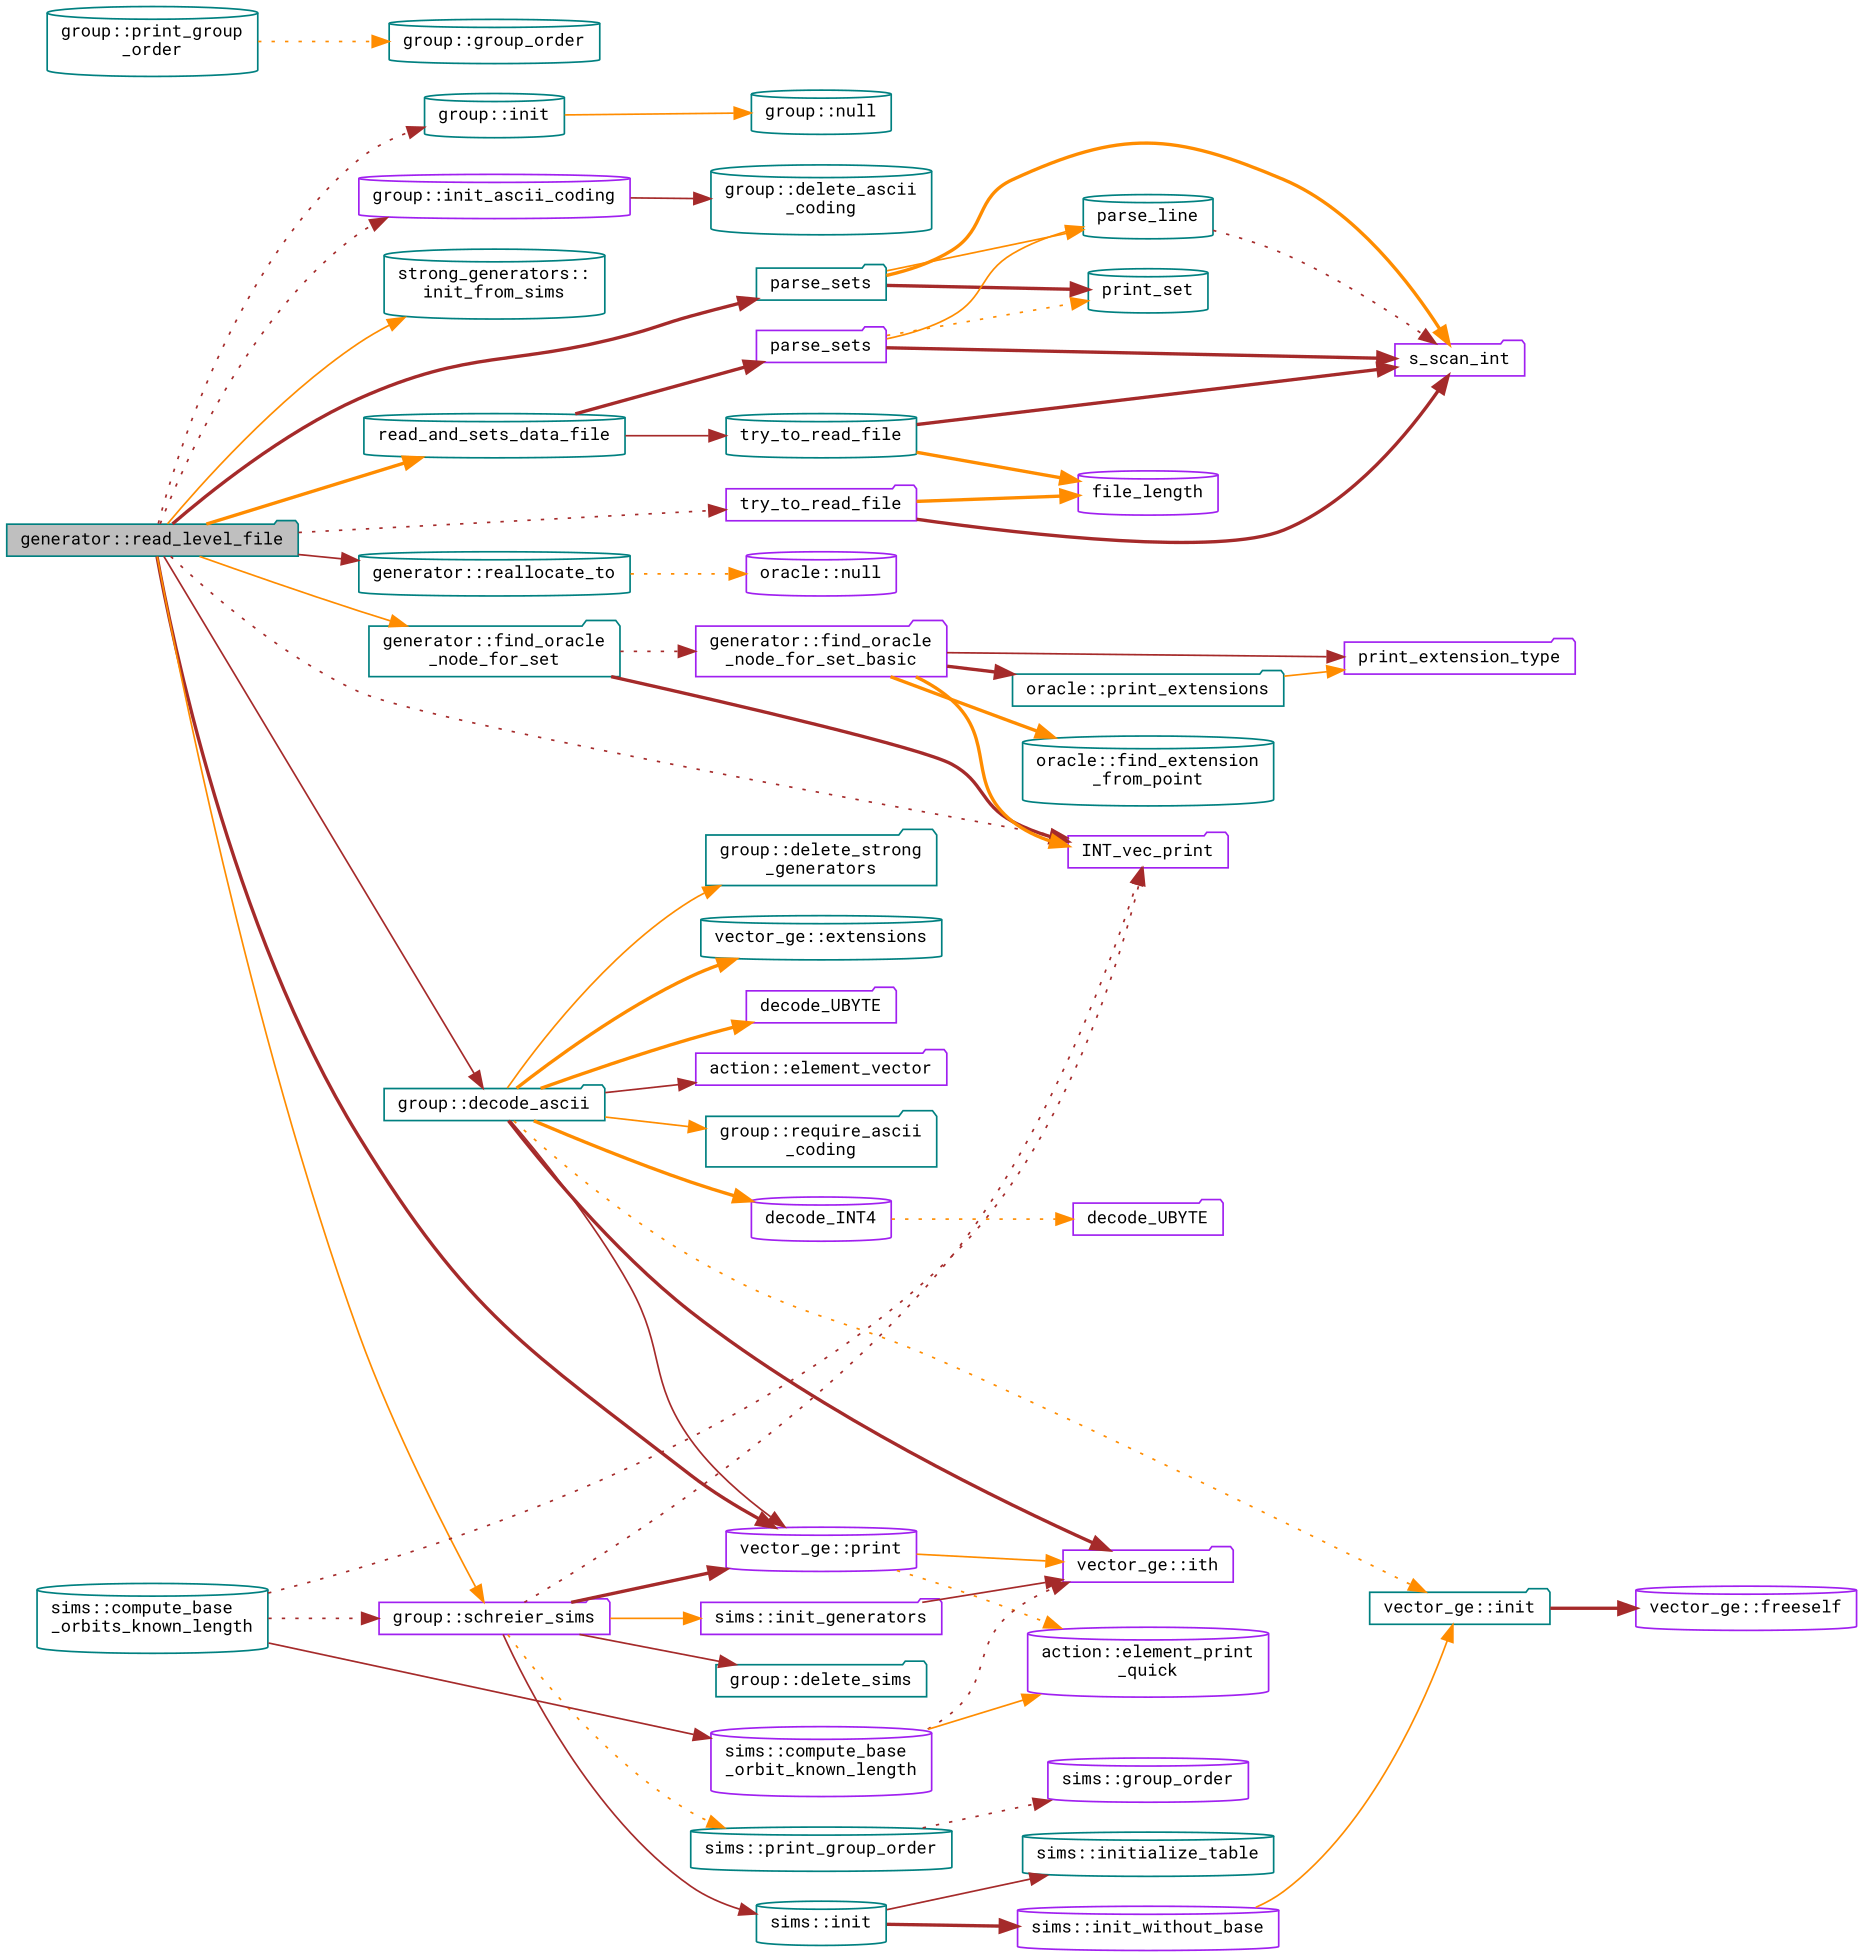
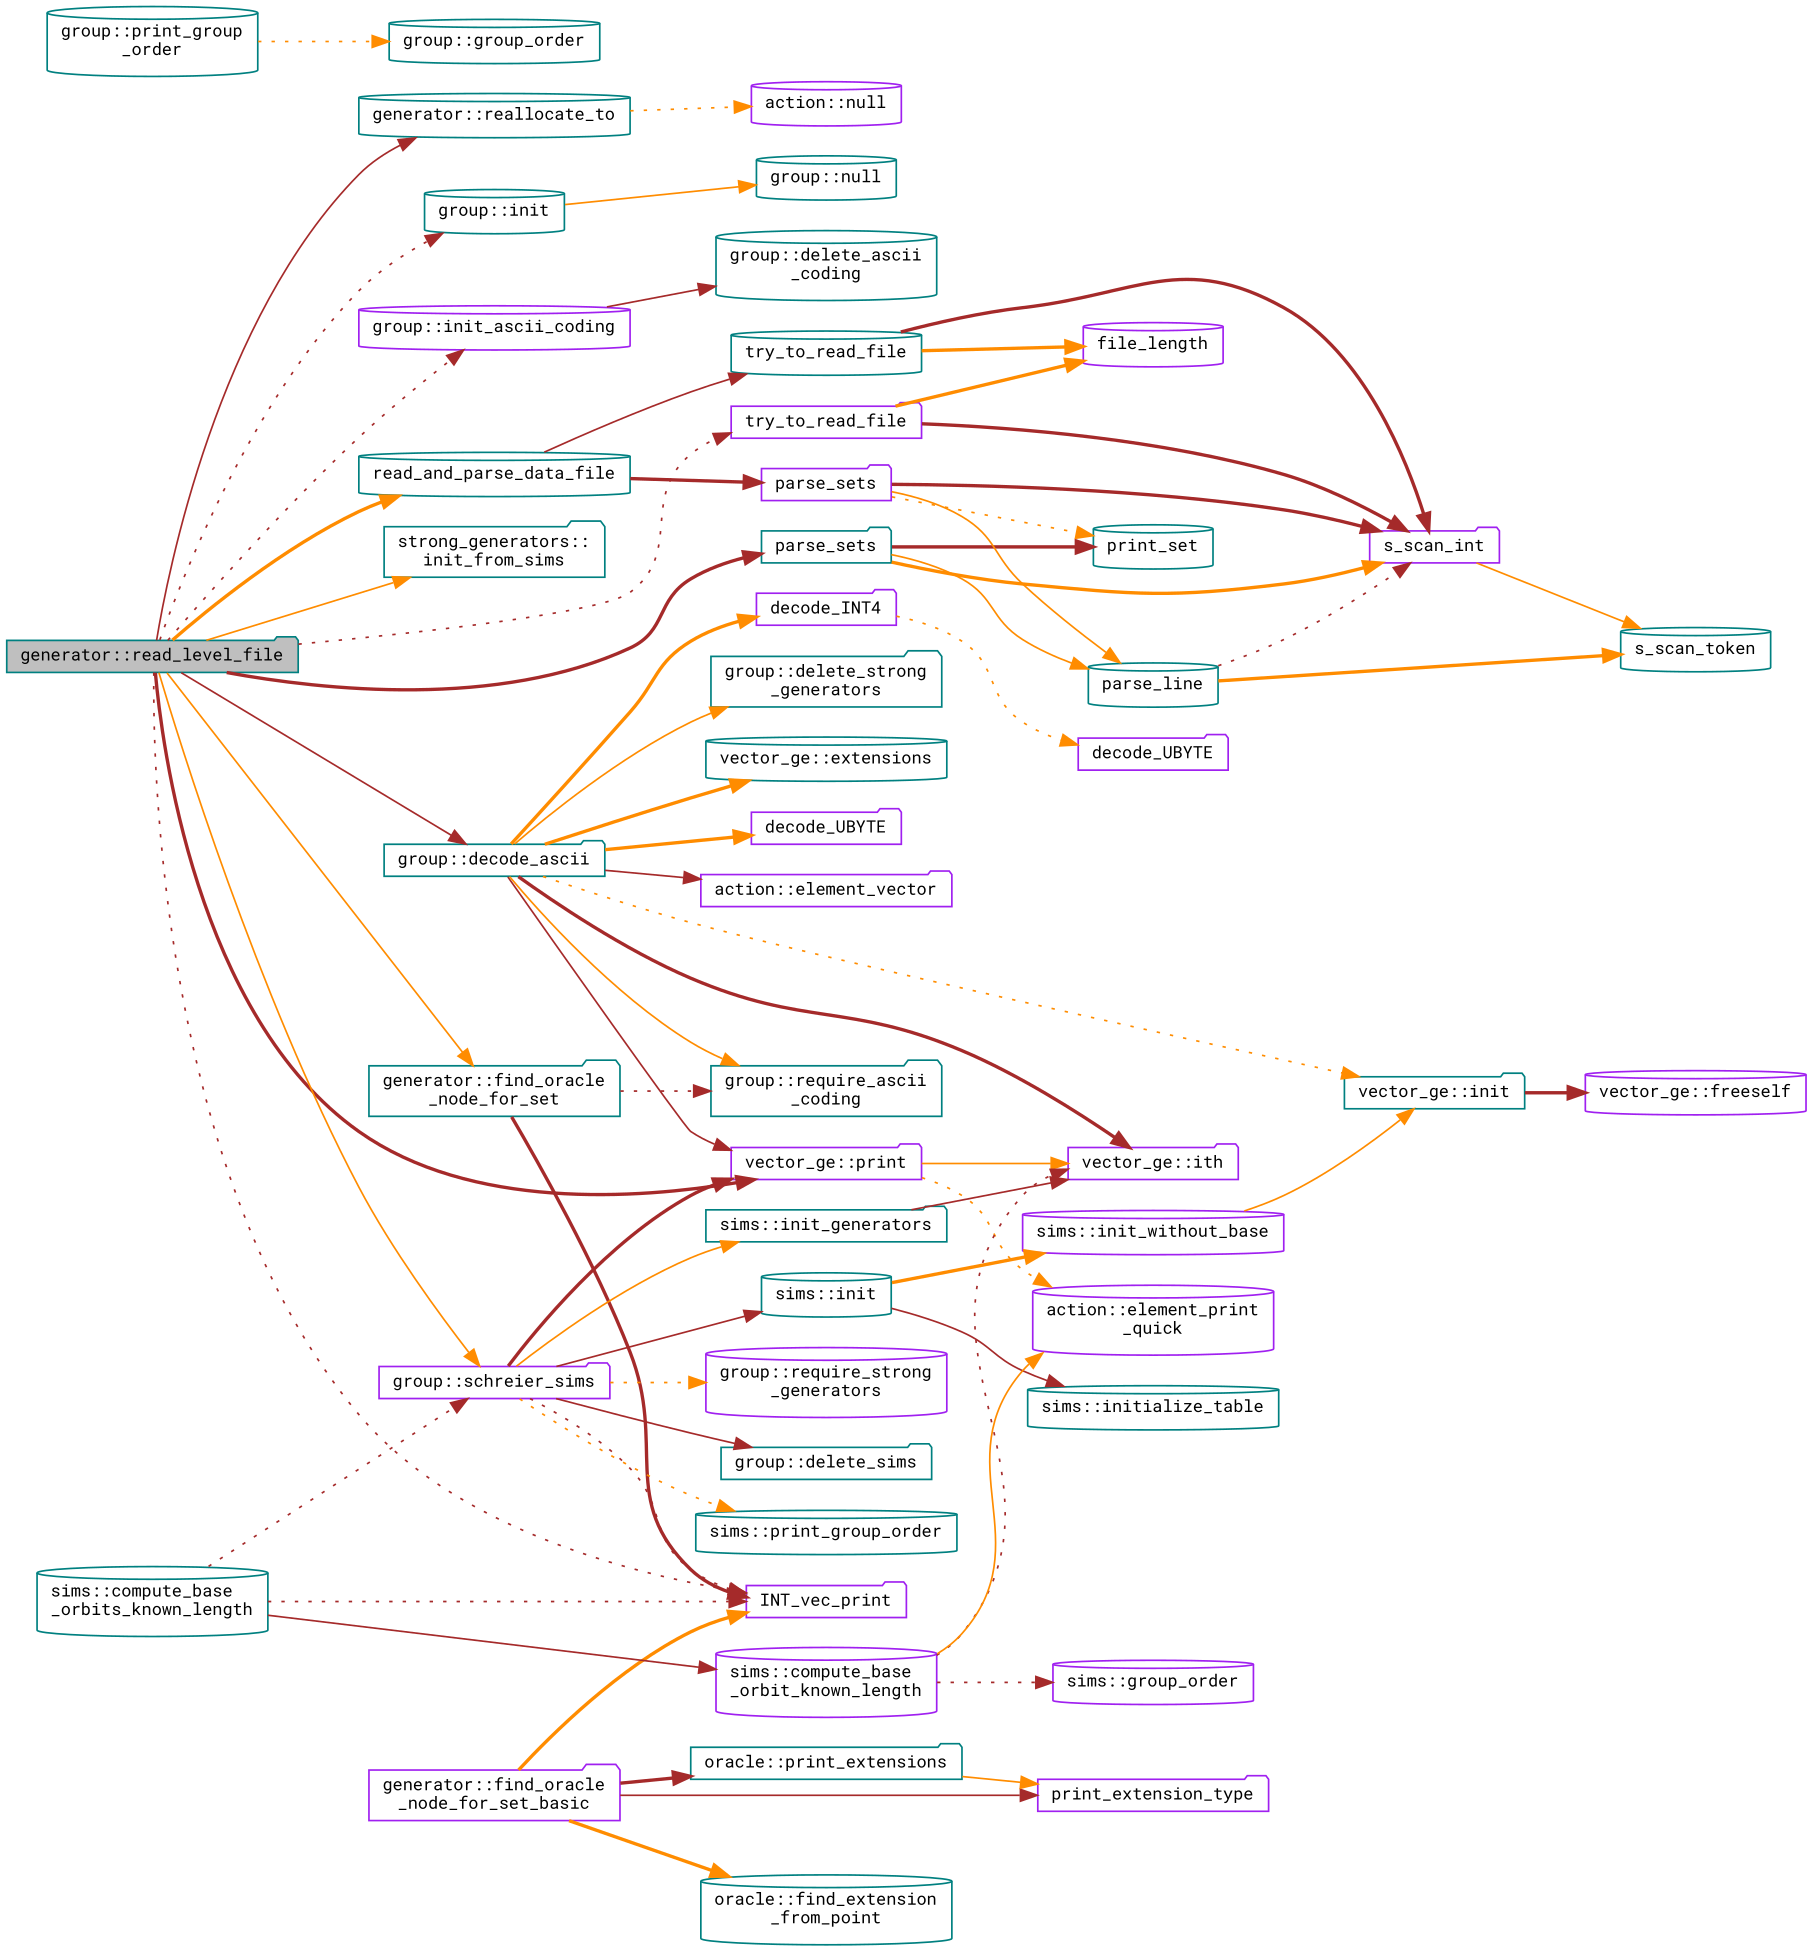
  digraph {
    fontname="Roboto Mono"
    rankdir=LR
    node [color=teal fillcolor=white fontname="Roboto Mono" fontsize=10 shape=cylinder style=filled]
    edge [color=brown fontname="Roboto Mono" fontsize=10 labelfontname=Helvetica labelfontsize=10 style=solid]
    n1 [fillcolor=grey75 fontcolor=black height=0.2 label="generator::read_level_file" shape=folder width=0.4]
-   n2 [height=0.2 label=read_and_sets_data_file width=0.4]
+   n2 [height=0.2 label=read_and_parse_data_file width=0.4]
    n3 [color=purple height=0.2 label=try_to_read_file shape=folder width=0.4]
    n4 [height=0.2 label=parse_sets shape=folder width=0.4]
    n5 [height=0.2 label="generator::reallocate_to" width=0.4]
    n6 [color=purple height=0.2 label=INT_vec_print shape=folder width=0.4]
    n7 [height=0.2 label="generator::find_oracle\l_node_for_set" shape=folder width=0.4]
    n8 [height=0.2 label="group::init" width=0.4]
    n9 [color=purple height=0.2 label="group::init_ascii_coding" width=0.4]
    n10 [height=0.2 label="group::decode_ascii" shape=folder width=0.4]
-   n11 [color=purple height=0.2 label="vector_ge::print" width=0.4]
+   n11 [color=purple height=0.2 label="vector_ge::print" shape=folder width=0.4]
    n12 [color=purple height=0.2 label="group::schreier_sims" shape=folder width=0.4]
-   n13 [height=0.2 label="strong_generators::\linit_from_sims" width=0.4]
+   n13 [height=0.2 label="strong_generators::\linit_from_sims" shape=folder width=0.4]
    n14 [height=0.2 label=try_to_read_file width=0.4]
    n15 [color=purple height=0.2 label=parse_sets shape=folder width=0.4]
    n16 [color=purple height=0.2 label=file_length width=0.4]
    n17 [color=purple height=0.2 label=s_scan_int shape=folder width=0.4]
    n18 [height=0.2 label=parse_line width=0.4]
    n19 [height=0.2 label=print_set width=0.4]
-   n20 [color=purple height=0.2 label="oracle::null" width=0.4]
+   n20 [color=purple height=0.2 label="action::null" width=0.4]
    n21 [color=purple height=0.2 label="generator::find_oracle\l_node_for_set_basic" shape=folder width=0.4]
    n22 [height=0.2 label="group::null" width=0.4]
    n23 [height=0.2 label="group::delete_ascii\l_coding" width=0.4]
    n24 [height=0.2 label="group::require_ascii\l_coding" shape=folder width=0.4]
-   n25 [color=purple height=0.2 label=decode_INT4 width=0.4]
+   n25 [color=purple height=0.2 label=decode_INT4 shape=folder width=0.4]
    n26 [height=0.2 label="group::delete_strong\l_generators" shape=folder width=0.4]
    n27 [height=0.2 label="vector_ge::init" shape=folder width=0.4]
    n28 [height=0.2 label="vector_ge::extensions" width=0.4]
    n29 [color=purple height=0.2 label=decode_UBYTE shape=folder width=0.4]
    n30 [color=purple height=0.2 label="action::element_vector" shape=folder width=0.4]
    n31 [color=purple height=0.2 label="vector_ge::ith" shape=folder width=0.4]
    n32 [color=purple height=0.2 label="action::element_print\l_quick" width=0.4]
+   n33 [color=purple height=0.2 label="group::require_strong\l_generators" width=0.4]
    n34 [height=0.2 label="group::delete_sims" shape=folder width=0.4]
    n35 [height=0.2 label="sims::init" width=0.4]
-   n36 [color=purple height=0.2 label="sims::init_generators" shape=folder width=0.4]
+   n36 [height=0.2 label="sims::init_generators" shape=folder width=0.4]
    n37 [height=0.2 label="sims::print_group_order" width=0.4]
    n38 [height=0.2 label="group::print_group\l_order" width=0.4]
    n39 [height=0.2 label="group::group_order" width=0.4]
+   n40 [height=0.2 label=s_scan_token width=0.4]
    n41 [height=0.2 label="oracle::find_extension\l_from_point" width=0.4]
    n42 [height=0.2 label="oracle::print_extensions" shape=folder width=0.4]
    n43 [color=purple height=0.2 label=print_extension_type shape=folder width=0.4]
    n44 [color=purple height=0.2 label=decode_UBYTE shape=folder width=0.4]
    n45 [color=purple height=0.2 label="vector_ge::freeself" width=0.4]
    n46 [color=purple height=0.2 label="sims::init_without_base" width=0.4]
    n47 [height=0.2 label="sims::initialize_table" width=0.4]
    n48 [height=0.2 label="sims::compute_base\l_orbits_known_length" width=0.4]
    n49 [color=purple height=0.2 label="sims::compute_base\l_orbit_known_length" width=0.4]
    n50 [color=purple height=0.2 label="sims::group_order" width=0.4]
    n1 -> n2 [color=darkorange style=bold]
    n1 -> n3 [style=dotted]
    n1 -> n4 [style=bold]
    n1 -> n5
    n1 -> n6 [style=dotted]
    n1 -> n7 [color=darkorange]
    n1 -> n8 [style=dotted]
    n1 -> n9 [style=dotted]
    n1 -> n10
    n1 -> n11 [style=bold]
    n1 -> n12 [color=darkorange]
    n1 -> n13 [color=darkorange]
    n2 -> n14
    n2 -> n15 [style=bold]
    n3 -> n16 [color=darkorange style=bold]
    n3 -> n17 [style=bold]
    n4 -> n17 [color=darkorange style=bold]
    n4 -> n18 [color=darkorange]
    n4 -> n19 [style=bold]
    n5 -> n20 [color=darkorange style=dotted]
    n7 -> n6 [style=bold]
-   n7 -> n21 [style=dotted]
+   n7 -> n24 [style=dotted]
    n8 -> n22 [color=darkorange]
    n9 -> n23
    n10 -> n11
    n10 -> n24 [color=darkorange]
    n10 -> n25 [color=darkorange style=bold]
    n10 -> n26 [color=darkorange]
    n10 -> n27 [color=darkorange style=dotted]
    n10 -> n28 [color=darkorange style=bold]
    n10 -> n29 [color=darkorange style=bold]
    n10 -> n30
    n10 -> n31 [style=bold]
    n11 -> n31 [color=darkorange]
    n11 -> n32 [color=darkorange style=dotted]
    n12 -> n6 [style=dotted]
    n12 -> n11 [style=bold]
+   n12 -> n33 [color=darkorange style=dotted]
    n12 -> n34
    n12 -> n35
    n12 -> n36 [color=darkorange]
    n12 -> n37 [color=darkorange style=dotted]
    n14 -> n16 [color=darkorange style=bold]
    n14 -> n17 [style=bold]
    n15 -> n17 [style=bold]
    n15 -> n18 [color=darkorange]
    n15 -> n19 [color=darkorange style=dotted]
+   n17 -> n40 [color=darkorange]
    n18 -> n17 [style=dotted]
+   n18 -> n40 [color=darkorange style=bold]
    n21 -> n6 [color=darkorange style=bold]
    n21 -> n41 [color=darkorange style=bold]
    n21 -> n42 [style=bold]
    n21 -> n43
    n25 -> n44 [color=darkorange style=dotted]
    n27 -> n45 [style=bold]
-   n35 -> n46 [style=bold]
+   n35 -> n46 [color=darkorange style=bold]
    n35 -> n47
    n36 -> n31
-   n37 -> n50 [style=dotted]
+   n49 -> n50 [style=dotted]
    n38 -> n39 [color=darkorange style=dotted]
    n42 -> n43 [color=darkorange]
    n46 -> n27 [color=darkorange]
    n48 -> n6 [style=dotted]
    n48 -> n12 [style=dotted]
    n48 -> n49
    n49 -> n31 [style=dotted]
    n49 -> n32 [color=darkorange]
  }
